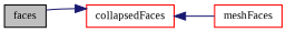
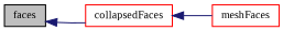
  digraph {
    fontname="Liberation Serif"
    rankdir=LR
    node [color=red fontname="Liberation Serif" fontsize=10 shape=record]
    edge [color=midnightblue dir=back fontname="Liberation Serif" fontsize=10 labelfontname=FreeSans labelfontsize=10 style=solid]
    n1 [color=black fillcolor=grey75 fontcolor=black height=0.2 label=faces style=filled width=0.4]
    n2 [height=0.2 label=collapsedFaces width=0.4]
    n3 [height=0.2 label=meshFaces width=0.4]
-   n2 -> n1
+   n1 -> n2
    n2 -> n3
  }
